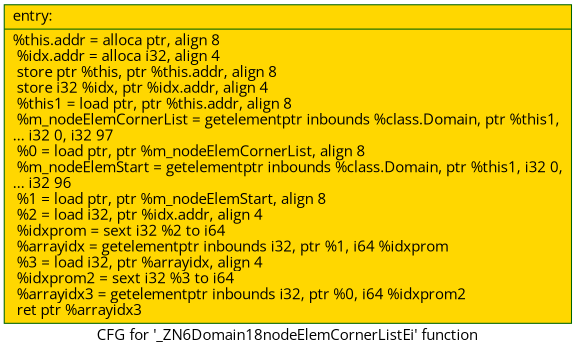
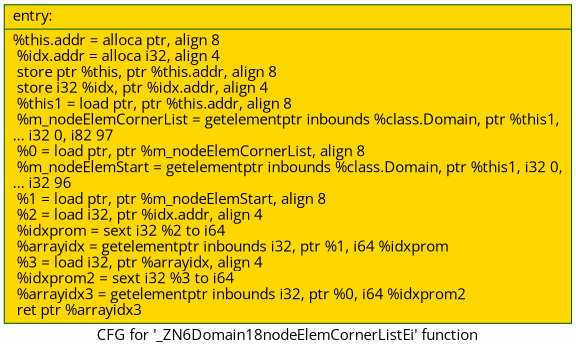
  digraph {
    label="CFG for '_ZN6Domain18nodeElemCornerListEi' function"
    fontname="Open Sans"
-   n1 [color=darkgreen fillcolor=gold fontname="Open Sans" label="{entry:\l|  %this.addr = alloca ptr, align 8\l  %idx.addr = alloca i32, align 4\l  store ptr %this, ptr %this.addr, align 8\l  store i32 %idx, ptr %idx.addr, align 4\l  %this1 = load ptr, ptr %this.addr, align 8\l  %m_nodeElemCornerList = getelementptr inbounds %class.Domain, ptr %this1,\l... i32 0, i32 97\l  %0 = load ptr, ptr %m_nodeElemCornerList, align 8\l  %m_nodeElemStart = getelementptr inbounds %class.Domain, ptr %this1, i32 0,\l... i32 96\l  %1 = load ptr, ptr %m_nodeElemStart, align 8\l  %2 = load i32, ptr %idx.addr, align 4\l  %idxprom = sext i32 %2 to i64\l  %arrayidx = getelementptr inbounds i32, ptr %1, i64 %idxprom\l  %3 = load i32, ptr %arrayidx, align 4\l  %idxprom2 = sext i32 %3 to i64\l  %arrayidx3 = getelementptr inbounds i32, ptr %0, i64 %idxprom2\l  ret ptr %arrayidx3\l}" shape=record style=filled]
+   n1 [color=darkgreen fillcolor=gold fontname="Open Sans" label="{entry:\l|  %this.addr = alloca ptr, align 8\l  %idx.addr = alloca i32, align 4\l  store ptr %this, ptr %this.addr, align 8\l  store i32 %idx, ptr %idx.addr, align 4\l  %this1 = load ptr, ptr %this.addr, align 8\l  %m_nodeElemCornerList = getelementptr inbounds %class.Domain, ptr %this1,\l... i32 0, i82 97\l  %0 = load ptr, ptr %m_nodeElemCornerList, align 8\l  %m_nodeElemStart = getelementptr inbounds %class.Domain, ptr %this1, i32 0,\l... i32 96\l  %1 = load ptr, ptr %m_nodeElemStart, align 8\l  %2 = load i32, ptr %idx.addr, align 4\l  %idxprom = sext i32 %2 to i64\l  %arrayidx = getelementptr inbounds i32, ptr %1, i64 %idxprom\l  %3 = load i32, ptr %arrayidx, align 4\l  %idxprom2 = sext i32 %3 to i64\l  %arrayidx3 = getelementptr inbounds i32, ptr %0, i64 %idxprom2\l  ret ptr %arrayidx3\l}" shape=record style=filled]
  }
